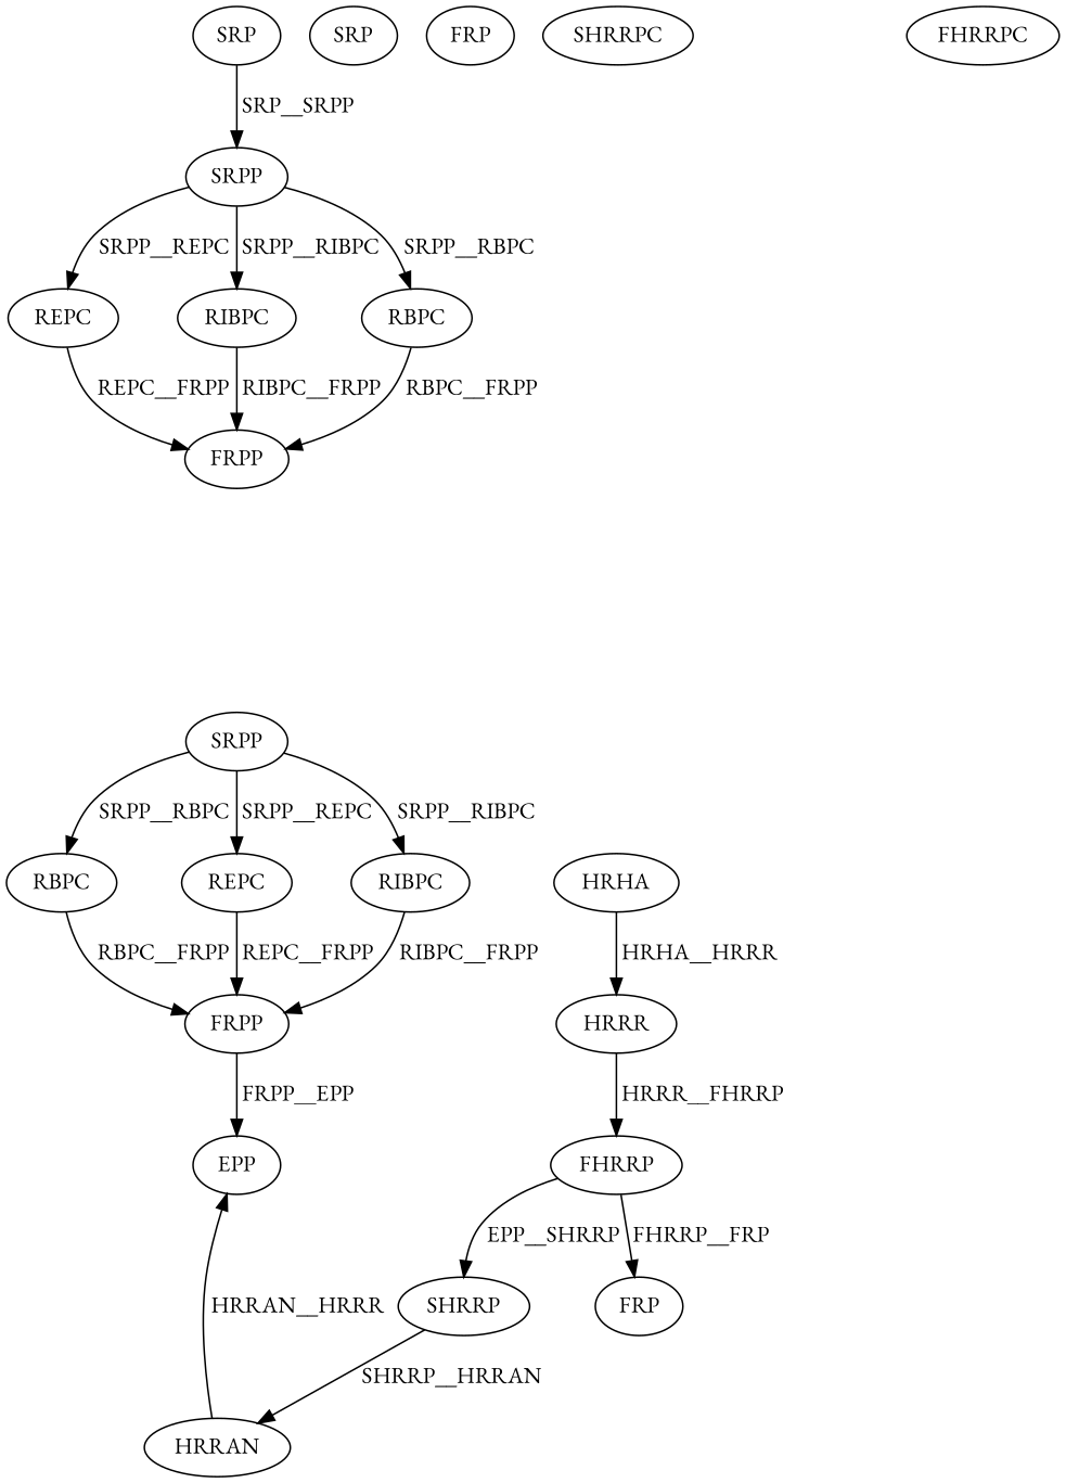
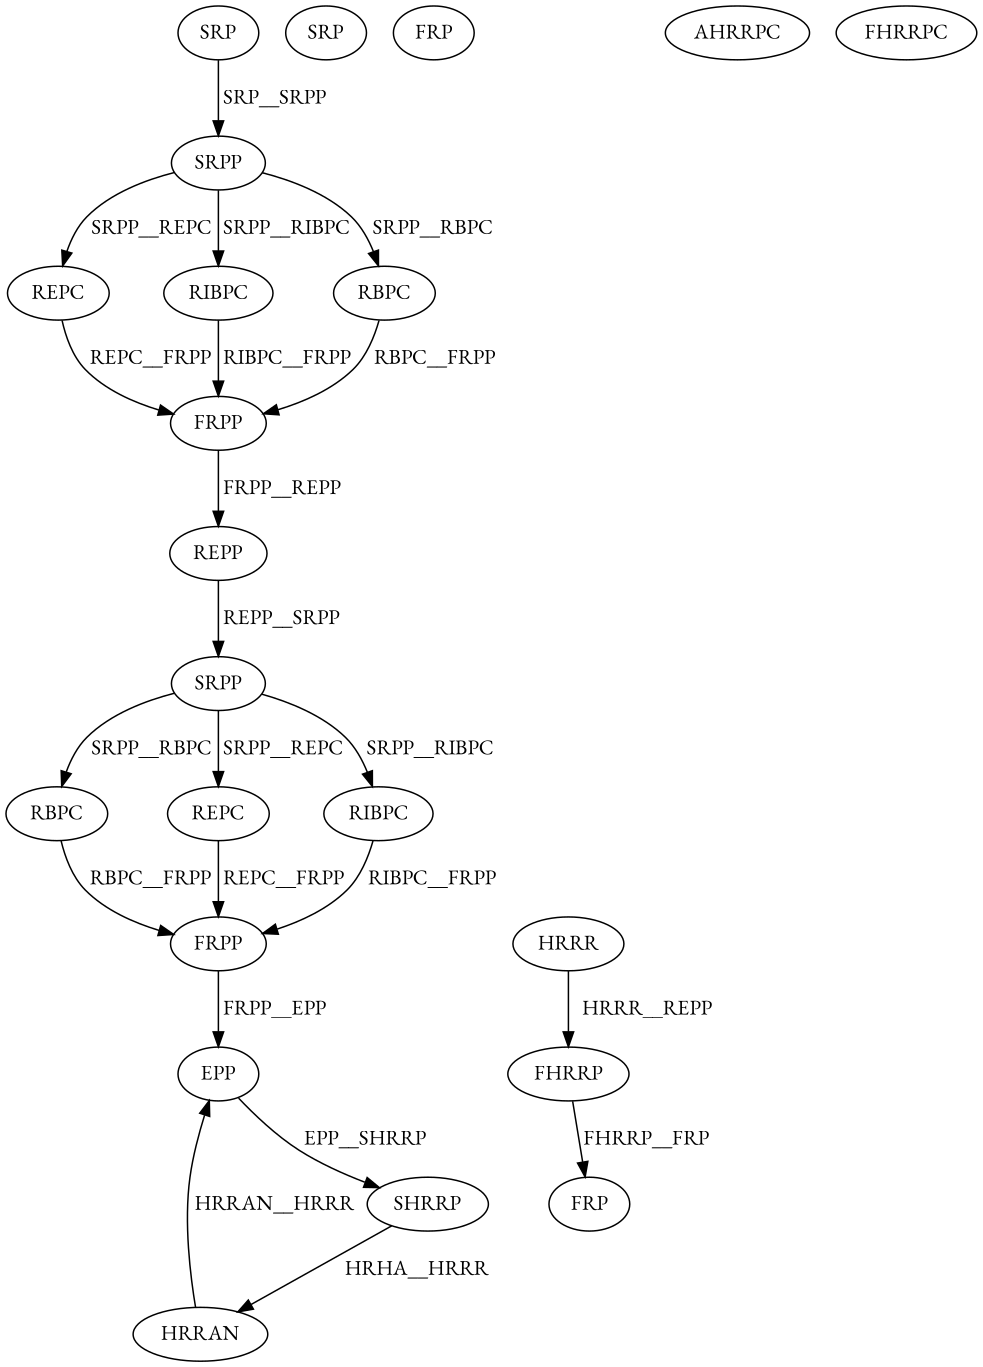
  digraph {
    fontname="EB Garamond"
    node [color=black fontcolor=black fontname="EB Garamond"]
    edge [color=black fontcolor=black fontname="EB Garamond"]
    n1 [label=SRP]
    n2 [label=SRPP]
    n3 [label=REPC]
    n4 [label=RIBPC]
    n5 [label=RBPC]
    n6 [label=FRPP]
+   n7 [label=REPP]
    n8 [label=SRPP]
    n9 [label=RBPC]
    n10 [label=REPC]
    n11 [label=RIBPC]
    n12 [label=FRPP]
    n13 [label=EPP]
    n14 [label=SHRRP]
    n15 [label=HRRAN]
-   n16 [label=HRHA]
    n17 [label=HRRR]
    n18 [label=SRP]
    n19 [label=FRP]
-   n20 [label=SHRRPC]
    n21 [label=FHRRP]
+   n22 [label=AHRRPC]
    n23 [label=FHRRPC]
    n24 [label=FRP]
    n1 -> n2 [label=" SRP__SRPP"]
    n2 -> n3 [label=" SRPP__REPC"]
    n2 -> n4 [label=" SRPP__RIBPC"]
    n2 -> n5 [label=" SRPP__RBPC"]
    n3 -> n6 [label=" REPC__FRPP"]
    n4 -> n6 [label=" RIBPC__FRPP"]
    n5 -> n6 [label=" RBPC__FRPP"]
+   n6 -> n7 [label=" FRPP__REPP"]
+   n7 -> n8 [label=" REPP__SRPP"]
    n8 -> n9 [label=" SRPP__RBPC"]
    n8 -> n10 [label=" SRPP__REPC"]
    n8 -> n11 [label=" SRPP__RIBPC"]
    n9 -> n12 [label=" RBPC__FRPP"]
    n10 -> n12 [label=" REPC__FRPP"]
    n11 -> n12 [label=" RIBPC__FRPP"]
    n12 -> n13 [label=" FRPP__EPP"]
-   n21 -> n14 [label=" EPP__SHRRP"]
-   n14 -> n15 [label=" SHRRP__HRRAN"]
+   n13 -> n14 [label=" EPP__SHRRP"]
+   n14 -> n15 [label=" HRHA__HRRR"]
    n15 -> n13 [label=" HRRAN__HRRR"]
-   n16 -> n17 [label=" HRHA__HRRR"]
-   n17 -> n21 [label=" HRRR__FHRRP"]
+   n17 -> n21 [label=" HRRR__REPP"]
    n21 -> n24 [label=" FHRRP__FRP"]
  }
